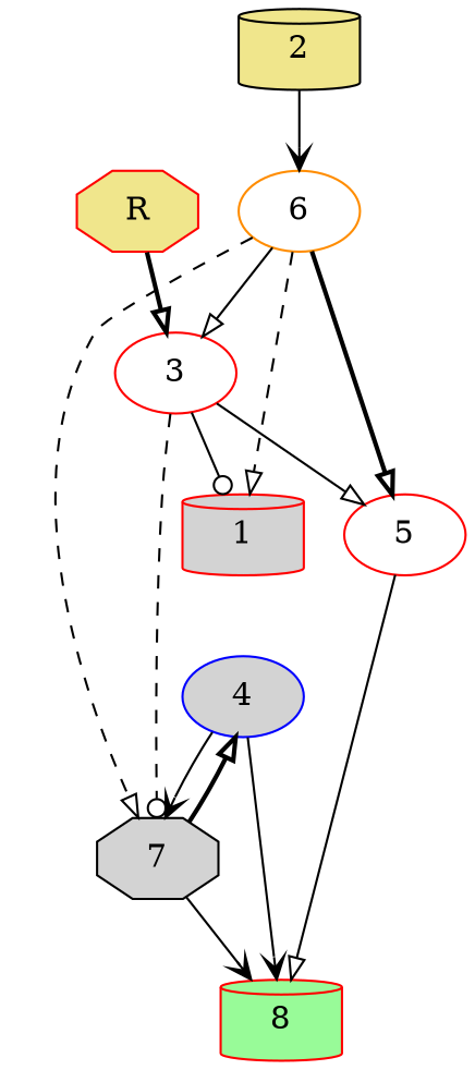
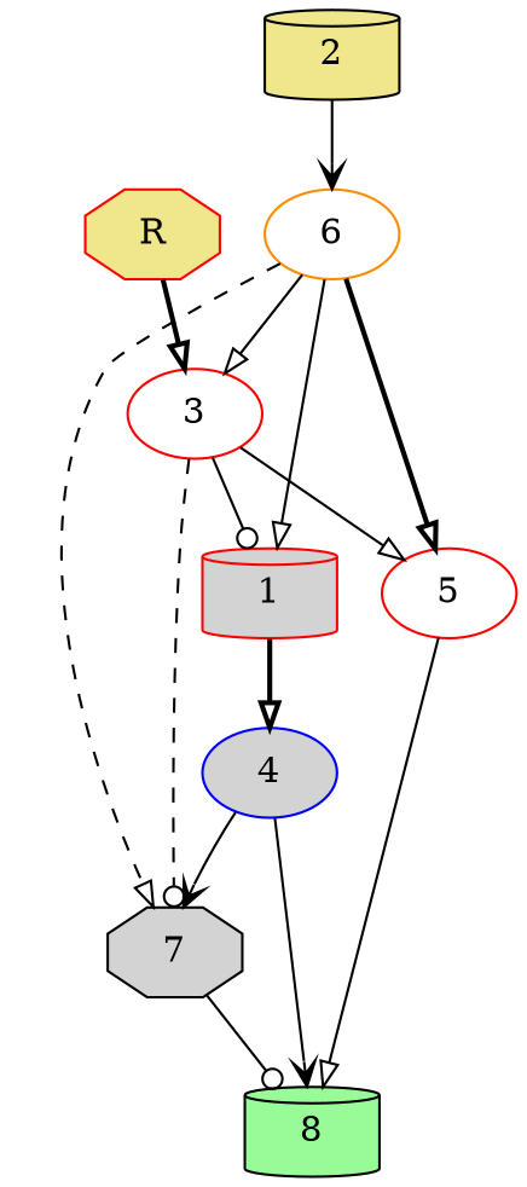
  digraph {
    node [color=red fillcolor=white shape=ellipse style=filled]
    edge [arrowhead=onormal style=solid]
    2 [color=black fillcolor=khaki shape=cylinder]
    6 [color=darkorange]
    3
    1 [fillcolor=lightgrey shape=cylinder]
    5
    7 [color=black fillcolor=lightgrey shape=octagon]
-   8 [fillcolor=palegreen shape=cylinder]
+   8 [color=black fillcolor=palegreen shape=cylinder]
    4 [color=blue fillcolor=lightgrey]
    R [fillcolor=khaki shape=octagon]
    2 -> 6 [arrowhead=vee]
    6 -> 3
-   6 -> 1 [style=dashed]
+   6 -> 1
    6 -> 5 [style=bold]
    6 -> 7 [style=dashed]
    3 -> 1 [arrowhead=odot]
    3 -> 5
    3 -> 7 [arrowhead=odot style=dashed]
    5 -> 8
-   7 -> 8 [arrowhead=vee]
-   7 -> 4 [style=bold]
+   7 -> 8 [arrowhead=odot]
+   1 -> 4 [style=bold]
    4 -> 7 [arrowhead=vee]
    4 -> 8 [arrowhead=vee]
    R -> 3 [style=bold]
  }
